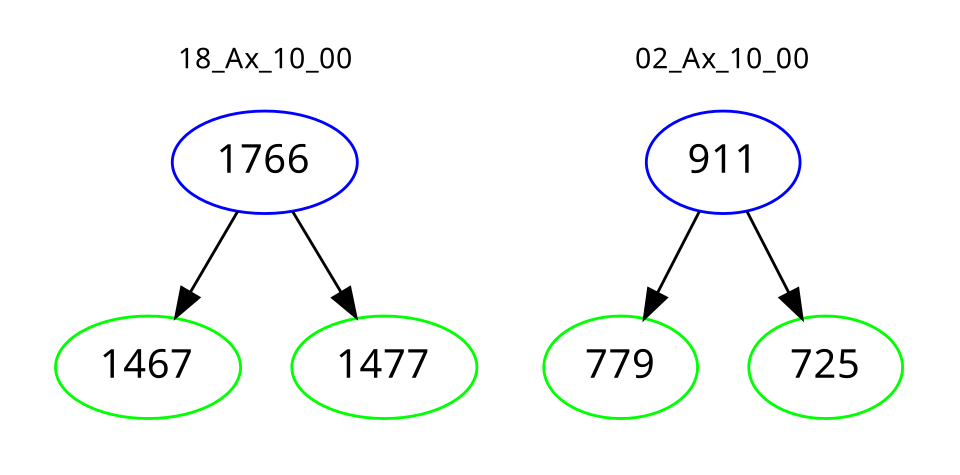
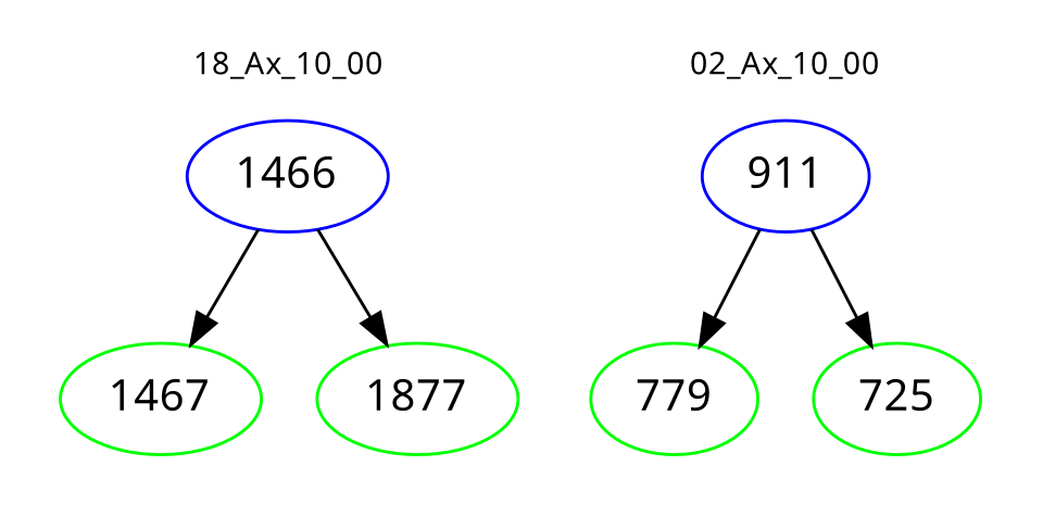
  digraph {
    fontname="Noto Sans"
    node [color=green fontname="Noto Sans"]
    edge [color=black fontname="Noto Sans"]
-   n1 [color=blue label=1766]
+   n1 [color=blue label=1466]
    n2 [label=1467]
-   n3 [label=1477]
+   n3 [label=1877]
    n4 [color=blue label=911]
    n5 [label=779]
    n6 [label=725]
    subgraph cluster_1 {
      color=white
      fontsize=10
      label="18_Ax_10_00"
      n1
      n2
      n3
    }
    subgraph cluster_2 {
      color=white
      fontsize=10
      label="02_Ax_10_00"
      n4
      n5
      n6
    }
    n1 -> n2
    n1 -> n3
    n4 -> n5
    n4 -> n6
  }
